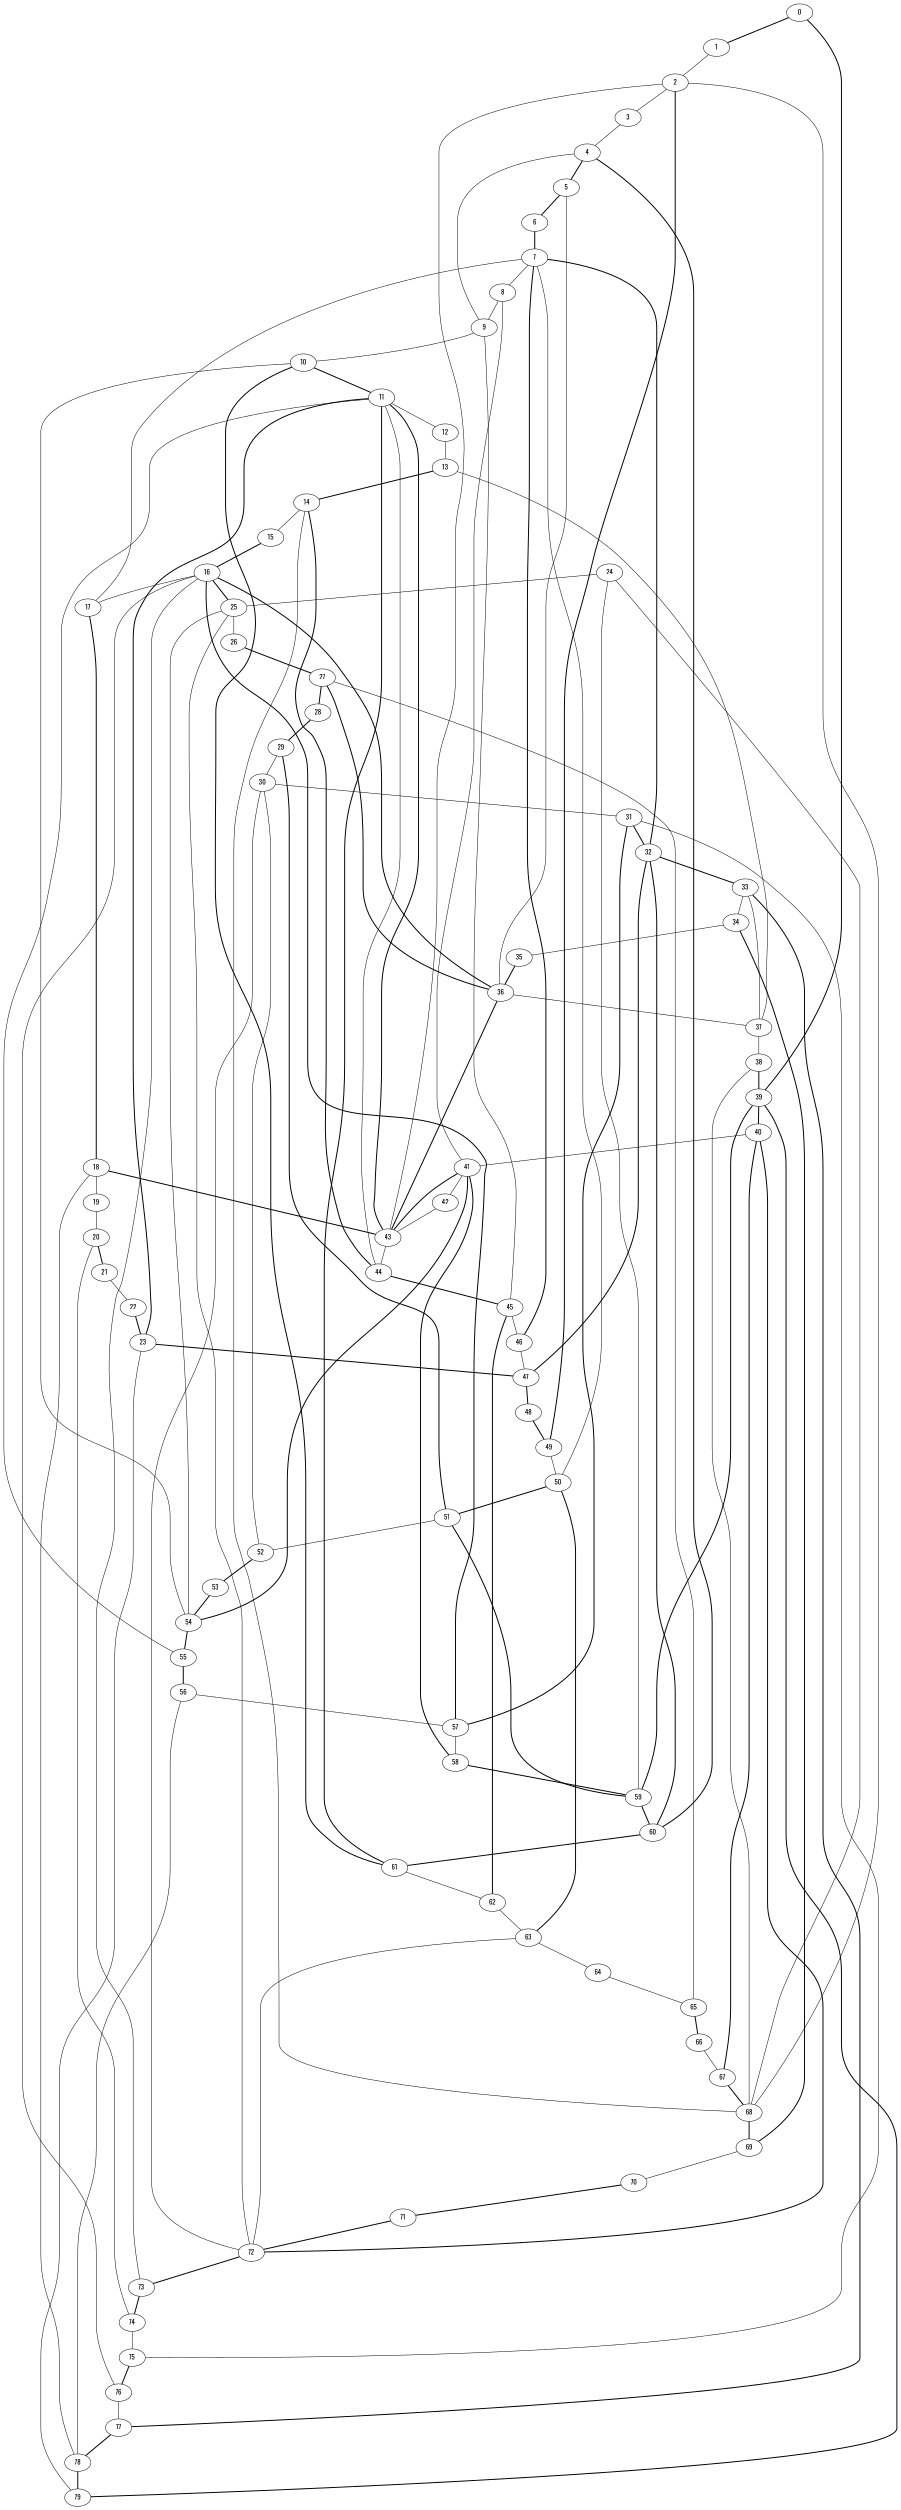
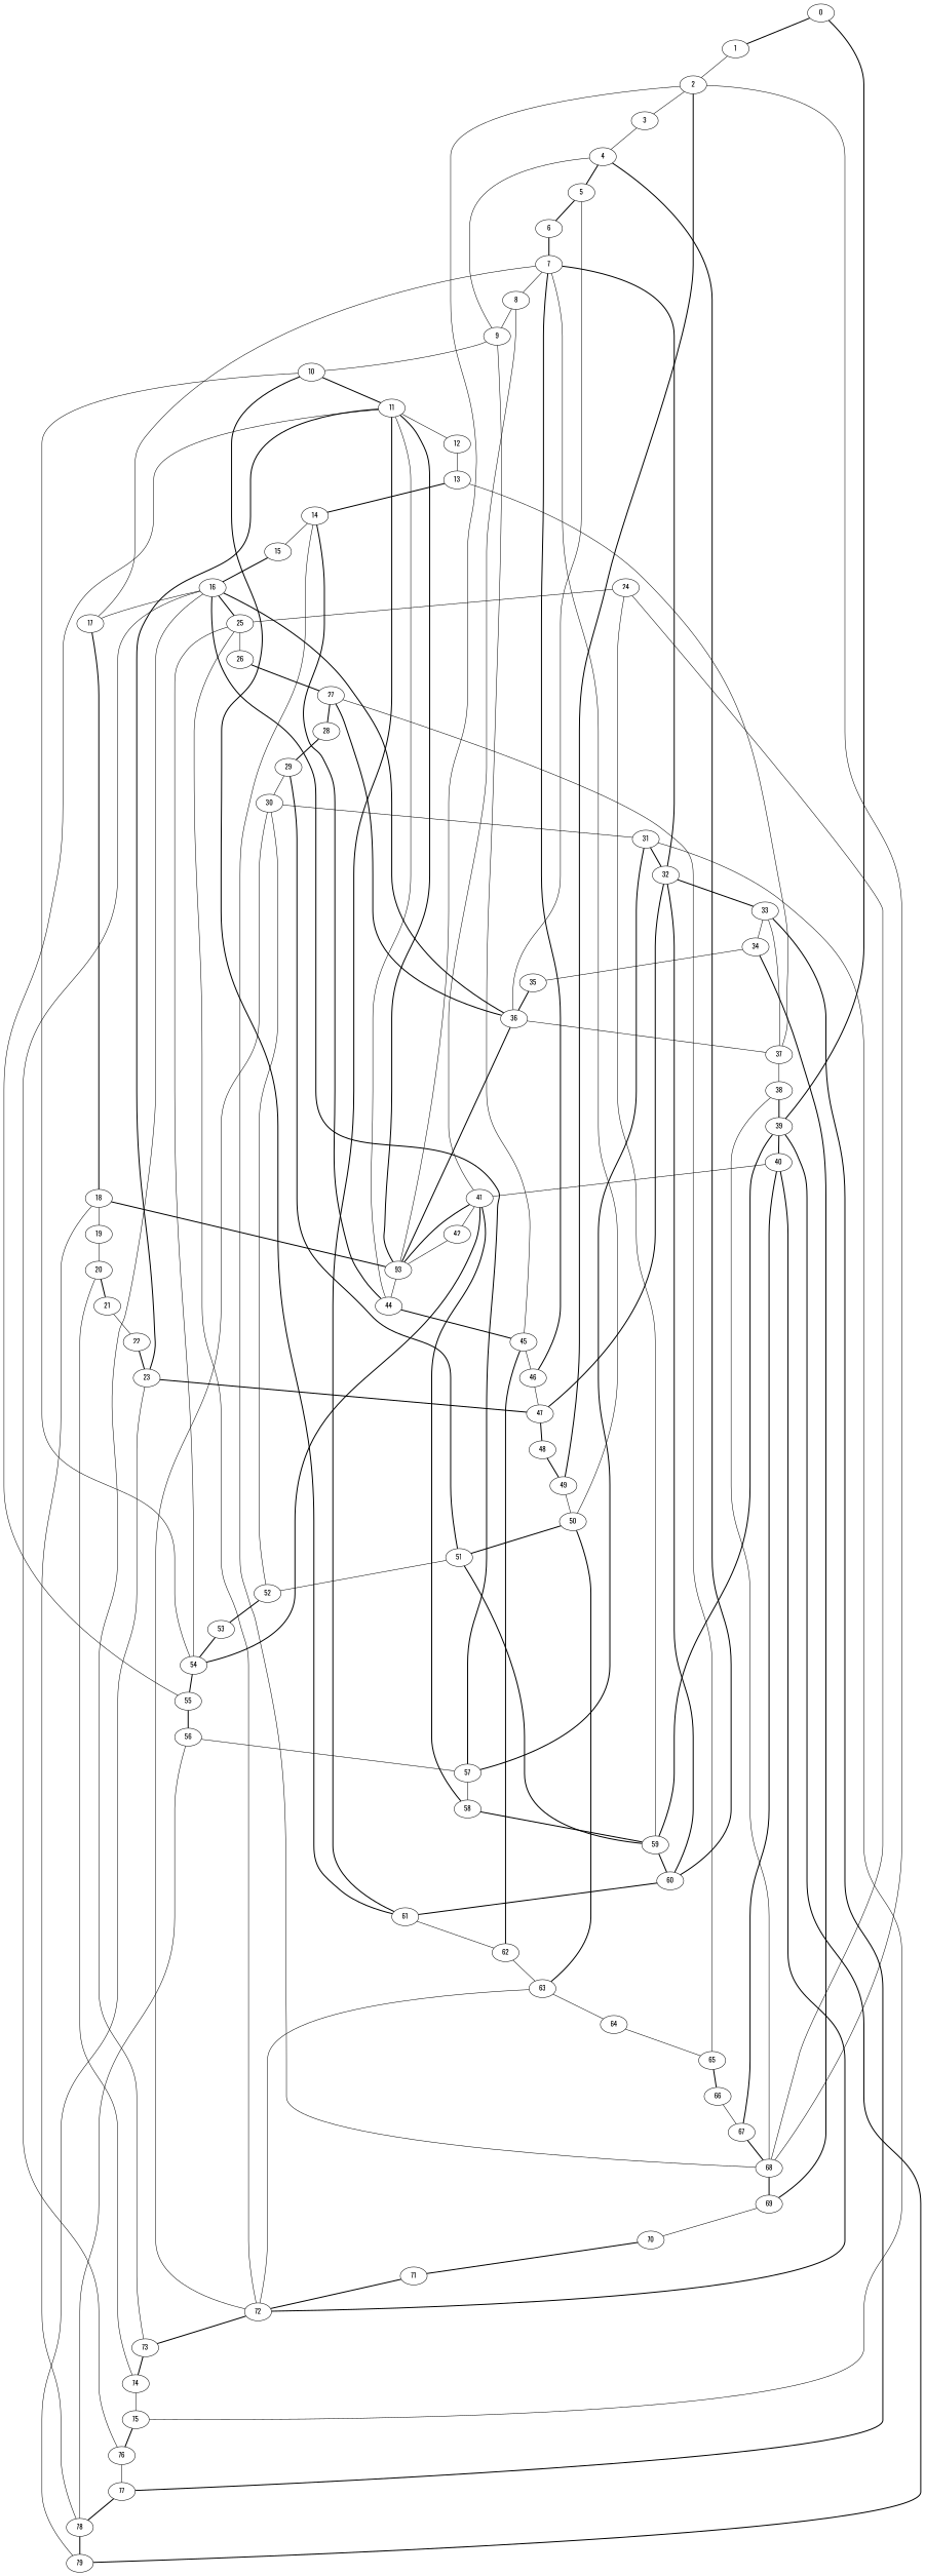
  graph {
    fontname=Oswald
    node [fontname=Oswald]
    edge [fontname=Oswald style=bold]
    0
    1
    39
    2
    79
    59
    40
    3
    68
-   43
+   43 [label=93]
    49
    60
    41
    72
    67
    4
    69
    44
    50
    5
    9
    70
    45
    51
    63
    6
    36
    61
    10
    7
    37
    62
    54
    11
    46
    8
    32
    17
    47
    38
    33
    18
    48
    42
    58
    52
    64
    77
    34
    19
    78
    55
    12
    23
    13
    56
    14
    57
    24
    25
    15
    16
    76
    73
    26
    74
    27
    75
    20
    21
    22
    28
    65
    29
    66
    30
    31
    53
    35
    71
    0 -- 1
    0 -- 39
    1 -- 2 [style=solid]
    39 -- 79
    39 -- 59
    39 -- 40
    2 -- 3 [style=solid]
    2 -- 68 [style=solid]
    2 -- 43 [style=solid]
    2 -- 49
    59 -- 60
    40 -- 41 [style=solid]
    40 -- 72
    40 -- 67
    3 -- 4 [style=solid]
    68 -- 69
    43 -- 44 [style=solid]
    49 -- 50 [style=solid]
    60 -- 61
    41 -- 43
    41 -- 54
    41 -- 42 [style=solid]
    41 -- 58
    72 -- 73
    67 -- 68
    4 -- 60
    4 -- 5
    4 -- 9 [style=solid]
    69 -- 70 [style=solid]
    44 -- 45
    50 -- 51
    50 -- 63
    5 -- 6
    5 -- 36 [style=solid]
    9 -- 45 [style=solid]
    9 -- 10 [style=solid]
    70 -- 71
    45 -- 62
    45 -- 46 [style=solid]
    51 -- 59
    51 -- 52 [style=solid]
    63 -- 72 [style=solid]
    63 -- 64 [style=solid]
    6 -- 7
    36 -- 43
    36 -- 37 [style=solid]
    61 -- 62 [style=solid]
    10 -- 61
    10 -- 54 [style=solid]
    10 -- 11
    7 -- 50 [style=solid]
    7 -- 46
    7 -- 8 [style=solid]
    7 -- 32
    7 -- 17 [style=solid]
    37 -- 38 [style=solid]
    62 -- 63 [style=solid]
    54 -- 55
    11 -- 43
    11 -- 44 [style=solid]
    11 -- 61
    11 -- 55 [style=solid]
    11 -- 12 [style=solid]
    11 -- 23
    46 -- 47 [style=solid]
    8 -- 41 [style=solid]
    8 -- 9 [style=solid]
    32 -- 60
    32 -- 47
    32 -- 33
    17 -- 18
    47 -- 48
    38 -- 39
    38 -- 68 [style=solid]
    33 -- 37 [style=solid]
    33 -- 77
    33 -- 34 [style=solid]
    18 -- 43
    18 -- 19 [style=solid]
    18 -- 78 [style=solid]
    48 -- 49
    42 -- 43 [style=solid]
    58 -- 59
    52 -- 53
    64 -- 65 [style=solid]
    77 -- 78
    34 -- 69
    34 -- 35 [style=solid]
    19 -- 20 [style=solid]
    78 -- 79
    55 -- 56
    12 -- 13 [style=solid]
    23 -- 79 [style=solid]
    23 -- 47
    13 -- 37 [style=solid]
    13 -- 14
    56 -- 78 [style=solid]
    56 -- 57 [style=solid]
    14 -- 68 [style=solid]
    14 -- 44
    14 -- 15 [style=solid]
    57 -- 58 [style=solid]
    24 -- 59 [style=solid]
    24 -- 68 [style=solid]
    24 -- 25 [style=solid]
    25 -- 72 [style=solid]
    25 -- 54 [style=solid]
    25 -- 26 [style=solid]
    15 -- 16
    16 -- 36
    16 -- 17 [style=solid]
    16 -- 57
    16 -- 25
    16 -- 76 [style=solid]
    16 -- 73 [style=solid]
    76 -- 77 [style=solid]
    73 -- 74
    26 -- 27
    74 -- 75 [style=solid]
    27 -- 36
    27 -- 28
    27 -- 65 [style=solid]
    75 -- 76
    20 -- 74 [style=solid]
    20 -- 21
    21 -- 22 [style=solid]
    22 -- 23
    28 -- 29
    65 -- 66
    29 -- 51
    29 -- 30 [style=solid]
    66 -- 67 [style=solid]
    30 -- 72 [style=solid]
    30 -- 52 [style=solid]
    30 -- 31 [style=solid]
    31 -- 32
    31 -- 57
    31 -- 75 [style=solid]
    53 -- 54
    35 -- 36
    71 -- 72
  }
